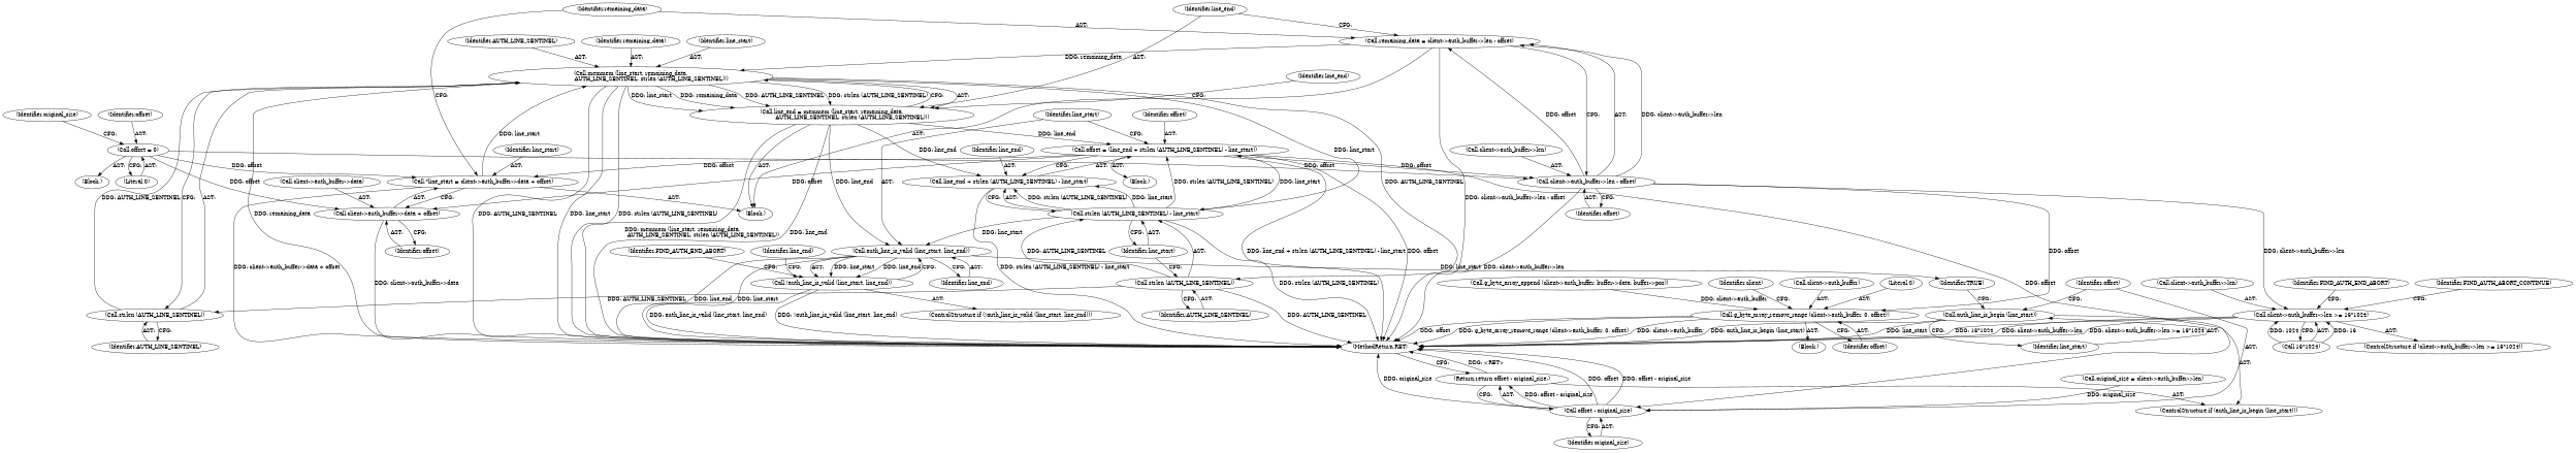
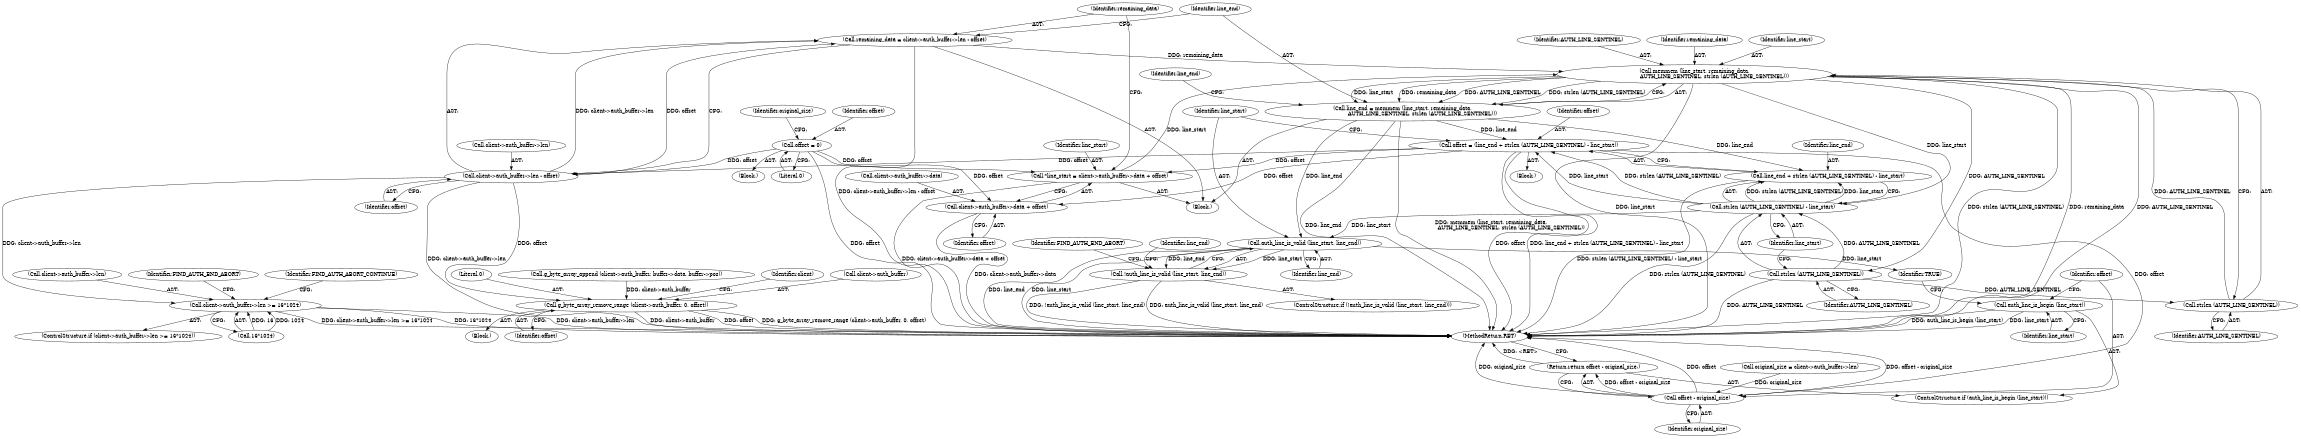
  digraph {
    n1 [label="(Call,remaining_data = client->auth_buffer->len - offset)"]
    n2 [label="(Call,client->auth_buffer->len - offset)"]
    n3 [label="(Call,memmem (line_start, remaining_data,\n                         AUTH_LINE_SENTINEL, strlen (AUTH_LINE_SENTINEL)))"]
    n4 [label="(Block,)"]
    n5 [label="(MethodReturn,RET)"]
    n6 [label="(Call,g_byte_array_remove_range (client->auth_buffer, 0, offset))"]
    n7 [label="(Call,client->auth_buffer->len >= 16*1024)"]
    n8 [label="(Identifier,offset)"]
    n9 [label="(Call,line_end = memmem (line_start, remaining_data,\n                         AUTH_LINE_SENTINEL, strlen (AUTH_LINE_SENTINEL)))"]
    n10 [label="(Call,strlen (AUTH_LINE_SENTINEL))"]
    n11 [label="(Call,strlen (AUTH_LINE_SENTINEL))"]
    n12 [label="(Call,strlen (AUTH_LINE_SENTINEL) - line_start)"]
    n13 [label="(Return,return offset - original_size;)"]
    n14 [label="(Block,)"]
    n15 [label="(Identifier,offset)"]
    n16 [label="(ControlStructure,if (client->auth_buffer->len >= 16*1024))"]
    n17 [label="(Call,16*1024)"]
    n18 [label="(Call,offset = (line_end + strlen (AUTH_LINE_SENTINEL) - line_start))"]
    n19 [label="(Call,*line_start = client->auth_buffer->data + offset)"]
    n20 [label="(Call,client->auth_buffer->data + offset)"]
    n21 [label="(Call,offset - original_size)"]
    n22 [label="(Call,line_end + strlen (AUTH_LINE_SENTINEL) - line_start)"]
    n23 [label="(Block,)"]
    n24 [label="(Identifier,offset)"]
    n25 [label="(Identifier,original_size)"]
    n26 [label="(Call,auth_line_is_valid (line_start, line_end))"]
    n27 [label="(Call,!auth_line_is_valid (line_start, line_end))"]
    n28 [label="(Identifier,line_end)"]
    n29 [label="(Identifier,TRUE)"]
    n30 [label="(Identifier,AUTH_LINE_SENTINEL)"]
    n31 [label="(Identifier,AUTH_LINE_SENTINEL)"]
    n32 [label="(Identifier,line_start)"]
    n33 [label="(Call,offset = 0)"]
    n34 [label="(Block,)"]
    n35 [label="(Literal,0)"]
    n36 [label="(ControlStructure,if (auth_line_is_begin (line_start)))"]
    n37 [label="(ControlStructure,if (!auth_line_is_valid (line_start, line_end)))"]
    n38 [label="(Call,auth_line_is_begin (line_start))"]
    n39 [label="(Identifier,line_start)"]
    n40 [label="(Identifier,client)"]
    n41 [label="(Identifier,line_start)"]
    n42 [label="(Identifier,offset)"]
    n43 [label="(Identifier,line_end)"]
    n44 [label="(Call,original_size = client->auth_buffer->len)"]
    n45 [label="(Call,client->auth_buffer)"]
    n46 [label="(Identifier,original_size)"]
    n47 [label="(Identifier,line_end)"]
    n48 [label="(Identifier,remaining_data)"]
    n49 [label="(Literal,0)"]
    n50 [label="(Identifier,FIND_AUTH_END_ABORT)"]
    n51 [label="(Call,client->auth_buffer->data)"]
    n52 [label="(Identifier,line_end)"]
    n53 [label="(Identifier,FIND_AUTH_ABORT_CONTINUE)"]
    n54 [label="(Identifier,remaining_data)"]
    n55 [label="(Call,g_byte_array_append (client->auth_buffer, buffer->data, buffer->pos))"]
    n56 [label="(Identifier,offset)"]
    n57 [label="(Identifier,line_end)"]
    n58 [label="(Identifier,line_start)"]
    n59 [label="(Call,client->auth_buffer->len)"]
    n60 [label="(Identifier,FIND_AUTH_END_ABORT)"]
    n61 [label="(Identifier,AUTH_LINE_SENTINEL)"]
    n62 [label="(Call,client->auth_buffer->len)"]
    n63 [label="(Identifier,offset)"]
    n64 [label="(Identifier,line_start)"]
    n1 -> n2 [label="CFG: "]
    n1 -> n3 [label="DDG: remaining_data"]
    n1 -> n4 [label="AST: "]
    n1 -> n5 [label="DDG: client->auth_buffer->len - offset"]
    n2 -> n1 [label="AST: "]
    n2 -> n1 [label="DDG: client->auth_buffer->len"]
    n2 -> n1 [label="DDG: offset"]
    n2 -> n5 [label="DDG: client->auth_buffer->len"]
    n2 -> n6 [label="DDG: offset"]
    n2 -> n7 [label="DDG: client->auth_buffer->len"]
    n2 -> n8 [label="CFG: "]
    n3 -> n5 [label="DDG: remaining_data"]
    n3 -> n5 [label="DDG: AUTH_LINE_SENTINEL"]
    n3 -> n5 [label="DDG: line_start"]
    n3 -> n5 [label="DDG: strlen (AUTH_LINE_SENTINEL)"]
    n3 -> n9 [label="AST: "]
    n3 -> n9 [label="DDG: line_start"]
    n3 -> n9 [label="DDG: remaining_data"]
    n3 -> n9 [label="DDG: AUTH_LINE_SENTINEL"]
    n3 -> n9 [label="DDG: strlen (AUTH_LINE_SENTINEL)"]
    n3 -> n10 [label="CFG: "]
    n3 -> n11 [label="DDG: AUTH_LINE_SENTINEL"]
    n3 -> n12 [label="DDG: line_start"]
    n5 -> n13 [label="CFG: "]
    n6 -> n5 [label="DDG: offset"]
    n6 -> n5 [label="DDG: g_byte_array_remove_range (client->auth_buffer, 0, offset)"]
    n6 -> n5 [label="DDG: client->auth_buffer"]
    n6 -> n14 [label="AST: "]
    n6 -> n15 [label="CFG: "]
    n7 -> n5 [label="DDG: 16*1024"]
    n7 -> n5 [label="DDG: client->auth_buffer->len"]
    n7 -> n5 [label="DDG: client->auth_buffer->len >= 16*1024"]
    n7 -> n16 [label="AST: "]
    n7 -> n17 [label="CFG: "]
    n8 -> n2 [label="AST: "]
    n9 -> n3 [label="CFG: "]
    n9 -> n4 [label="AST: "]
    n9 -> n5 [label="DDG: memmem (line_start, remaining_data,\n                         AUTH_LINE_SENTINEL, strlen (AUTH_LINE_SENTINEL))"]
    n9 -> n5 [label="DDG: line_end"]
    n9 -> n18 [label="DDG: line_end"]
    n9 -> n22 [label="DDG: line_end"]
    n9 -> n26 [label="DDG: line_end"]
    n10 -> n3 [label="AST: "]
    n10 -> n3 [label="DDG: AUTH_LINE_SENTINEL"]
    n10 -> n30 [label="CFG: "]
    n11 -> n5 [label="DDG: AUTH_LINE_SENTINEL"]
    n11 -> n10 [label="DDG: AUTH_LINE_SENTINEL"]
    n11 -> n12 [label="AST: "]
    n11 -> n12 [label="DDG: AUTH_LINE_SENTINEL"]
    n11 -> n31 [label="CFG: "]
    n12 -> n5 [label="DDG: strlen (AUTH_LINE_SENTINEL)"]
    n12 -> n18 [label="DDG: strlen (AUTH_LINE_SENTINEL)"]
    n12 -> n18 [label="DDG: line_start"]
    n12 -> n22 [label="AST: "]
    n12 -> n22 [label="DDG: strlen (AUTH_LINE_SENTINEL)"]
    n12 -> n22 [label="DDG: line_start"]
    n12 -> n26 [label="DDG: line_start"]
    n12 -> n32 [label="CFG: "]
    n13 -> n5 [label="DDG: <RET>"]
    n13 -> n21 [label="CFG: "]
    n13 -> n36 [label="AST: "]
    n15 -> n6 [label="AST: "]
    n17 -> n7 [label="AST: "]
    n17 -> n7 [label="DDG: 16"]
    n17 -> n7 [label="DDG: 1024"]
    n18 -> n2 [label="DDG: offset"]
    n18 -> n5 [label="DDG: line_end + strlen (AUTH_LINE_SENTINEL) - line_start"]
    n18 -> n5 [label="DDG: offset"]
    n18 -> n19 [label="DDG: offset"]
    n18 -> n20 [label="DDG: offset"]
    n18 -> n21 [label="DDG: offset"]
    n18 -> n22 [label="CFG: "]
    n18 -> n23 [label="AST: "]
    n19 -> n3 [label="DDG: line_start"]
    n19 -> n4 [label="AST: "]
    n19 -> n5 [label="DDG: client->auth_buffer->data + offset"]
    n19 -> n20 [label="CFG: "]
    n20 -> n5 [label="DDG: client->auth_buffer->data"]
    n20 -> n19 [label="AST: "]
    n20 -> n24 [label="CFG: "]
    n21 -> n5 [label="DDG: offset"]
    n21 -> n5 [label="DDG: offset - original_size"]
    n21 -> n5 [label="DDG: original_size"]
    n21 -> n13 [label="AST: "]
    n21 -> n13 [label="DDG: offset - original_size"]
    n21 -> n25 [label="CFG: "]
    n22 -> n5 [label="DDG: strlen (AUTH_LINE_SENTINEL) - line_start"]
    n22 -> n12 [label="CFG: "]
    n22 -> n18 [label="AST: "]
    n24 -> n20 [label="AST: "]
    n25 -> n21 [label="AST: "]
    n26 -> n5 [label="DDG: line_end"]
    n26 -> n5 [label="DDG: line_start"]
    n26 -> n27 [label="AST: "]
    n26 -> n27 [label="DDG: line_start"]
    n26 -> n27 [label="DDG: line_end"]
    n26 -> n28 [label="CFG: "]
    n26 -> n29 [label="DDG: line_start"]
    n27 -> n5 [label="DDG: auth_line_is_valid (line_start, line_end)"]
    n27 -> n5 [label="DDG: !auth_line_is_valid (line_start, line_end)"]
    n27 -> n26 [label="CFG: "]
    n27 -> n37 [label="AST: "]
    n28 -> n26 [label="AST: "]
    n29 -> n38 [label="CFG: "]
    n30 -> n10 [label="AST: "]
    n31 -> n11 [label="AST: "]
    n32 -> n11 [label="CFG: "]
    n32 -> n12 [label="AST: "]
    n33 -> n2 [label="DDG: offset"]
+   n33 -> n5 [label="DDG: offset"]
    n33 -> n19 [label="DDG: offset"]
    n33 -> n20 [label="DDG: offset"]
    n33 -> n34 [label="AST: "]
    n33 -> n35 [label="CFG: "]
    n35 -> n33 [label="AST: "]
    n38 -> n5 [label="DDG: auth_line_is_begin (line_start)"]
    n38 -> n5 [label="DDG: line_start"]
    n38 -> n36 [label="AST: "]
    n38 -> n39 [label="CFG: "]
    n39 -> n38 [label="AST: "]
    n40 -> n6 [label="CFG: "]
    n41 -> n18 [label="CFG: "]
    n41 -> n26 [label="AST: "]
    n42 -> n21 [label="AST: "]
    n42 -> n38 [label="CFG: "]
    n43 -> n1 [label="CFG: "]
    n43 -> n9 [label="AST: "]
    n44 -> n21 [label="DDG: original_size"]
    n45 -> n6 [label="AST: "]
    n46 -> n33 [label="CFG: "]
    n47 -> n9 [label="CFG: "]
    n48 -> n3 [label="AST: "]
    n49 -> n6 [label="AST: "]
    n50 -> n7 [label="CFG: "]
    n51 -> n20 [label="AST: "]
    n52 -> n27 [label="CFG: "]
    n53 -> n7 [label="CFG: "]
    n54 -> n1 [label="AST: "]
    n54 -> n19 [label="CFG: "]
    n55 -> n6 [label="DDG: client->auth_buffer"]
    n56 -> n33 [label="AST: "]
    n57 -> n22 [label="AST: "]
    n58 -> n3 [label="AST: "]
    n59 -> n2 [label="AST: "]
    n60 -> n27 [label="CFG: "]
    n61 -> n3 [label="AST: "]
    n62 -> n7 [label="AST: "]
    n63 -> n18 [label="AST: "]
    n64 -> n19 [label="AST: "]
  }
